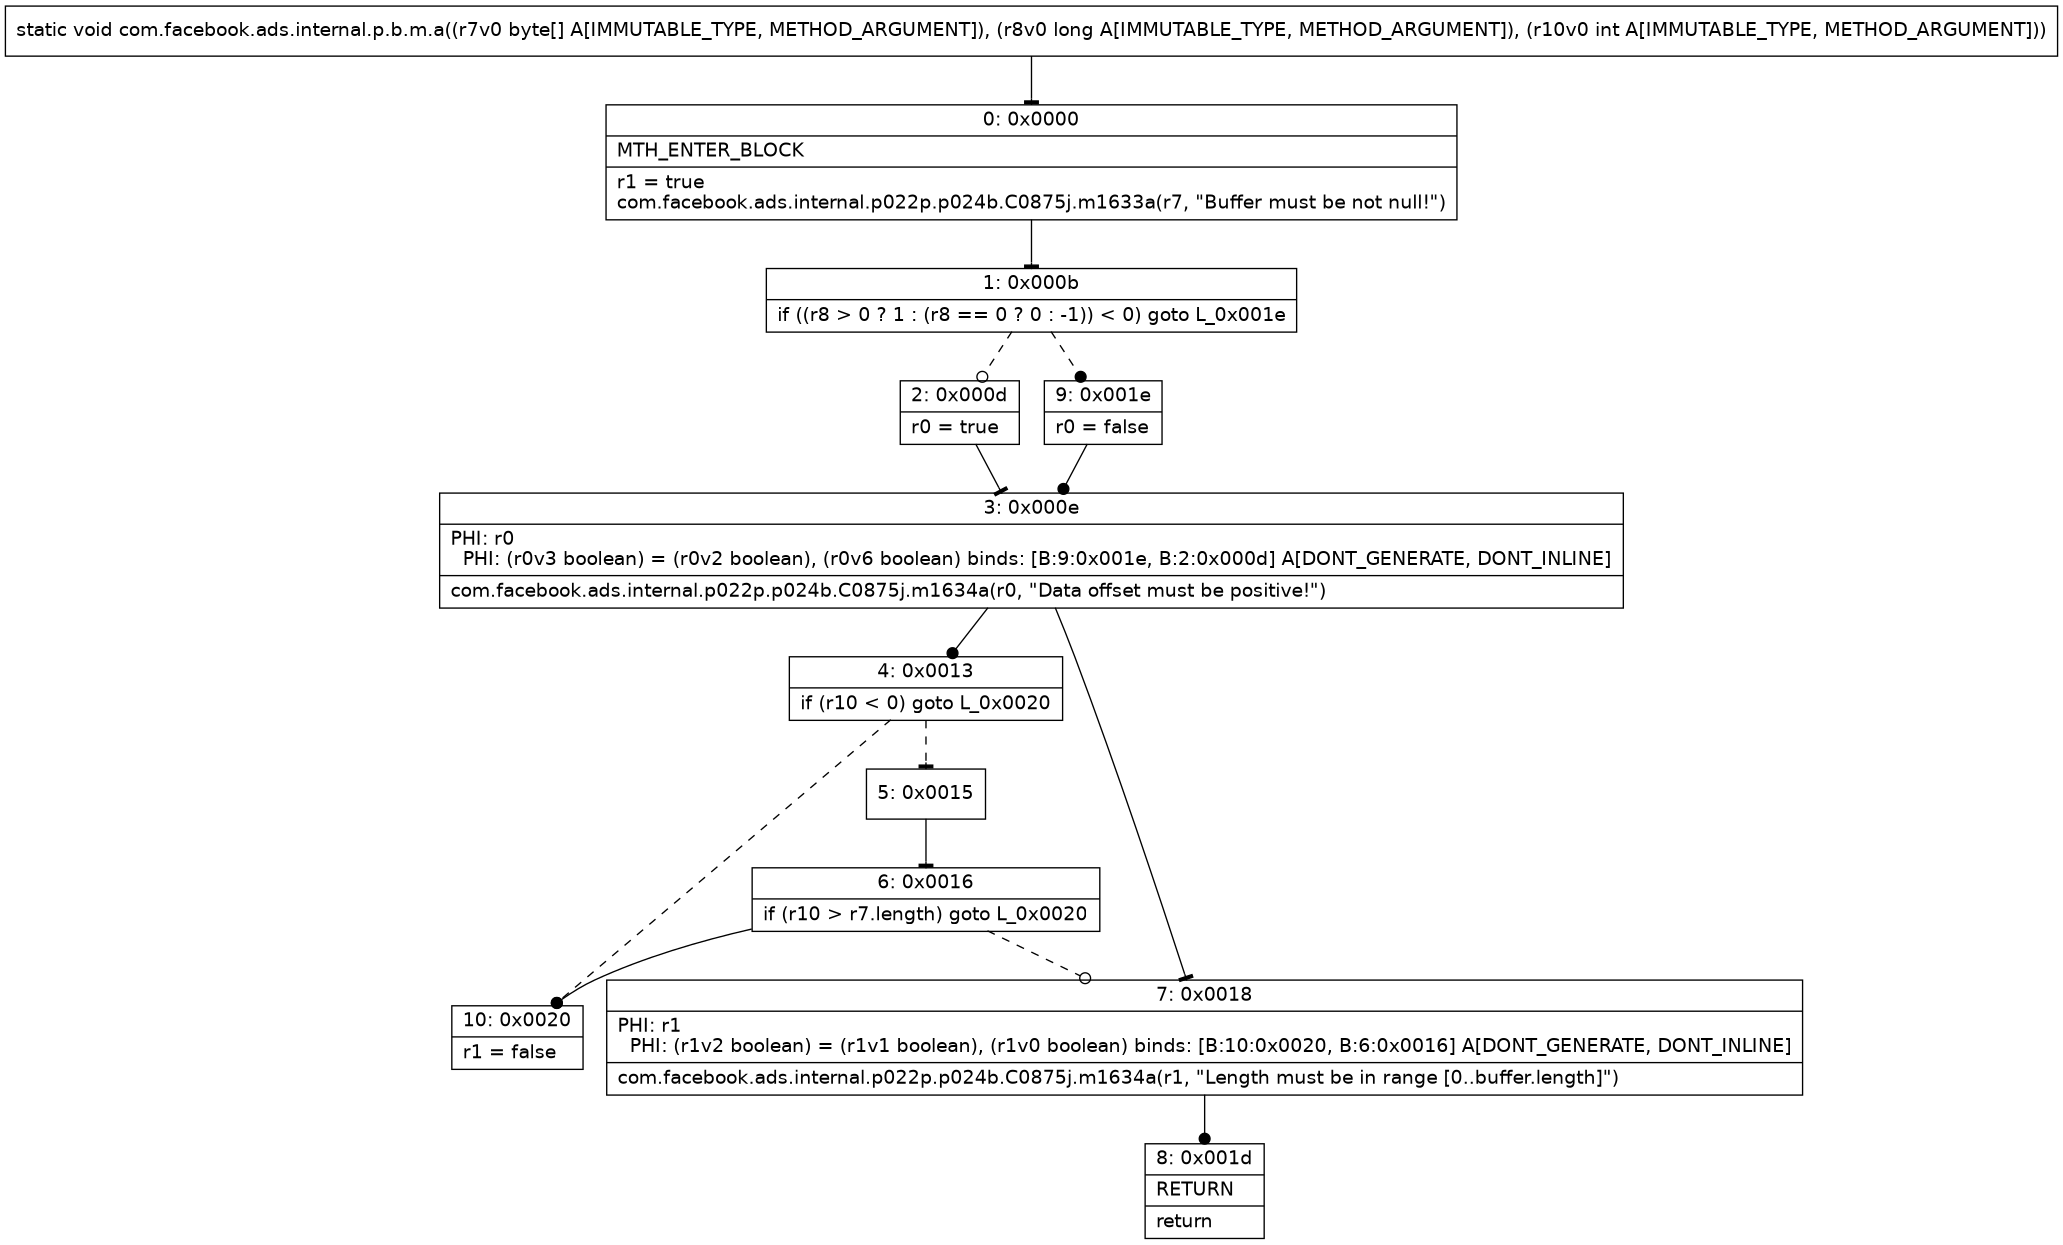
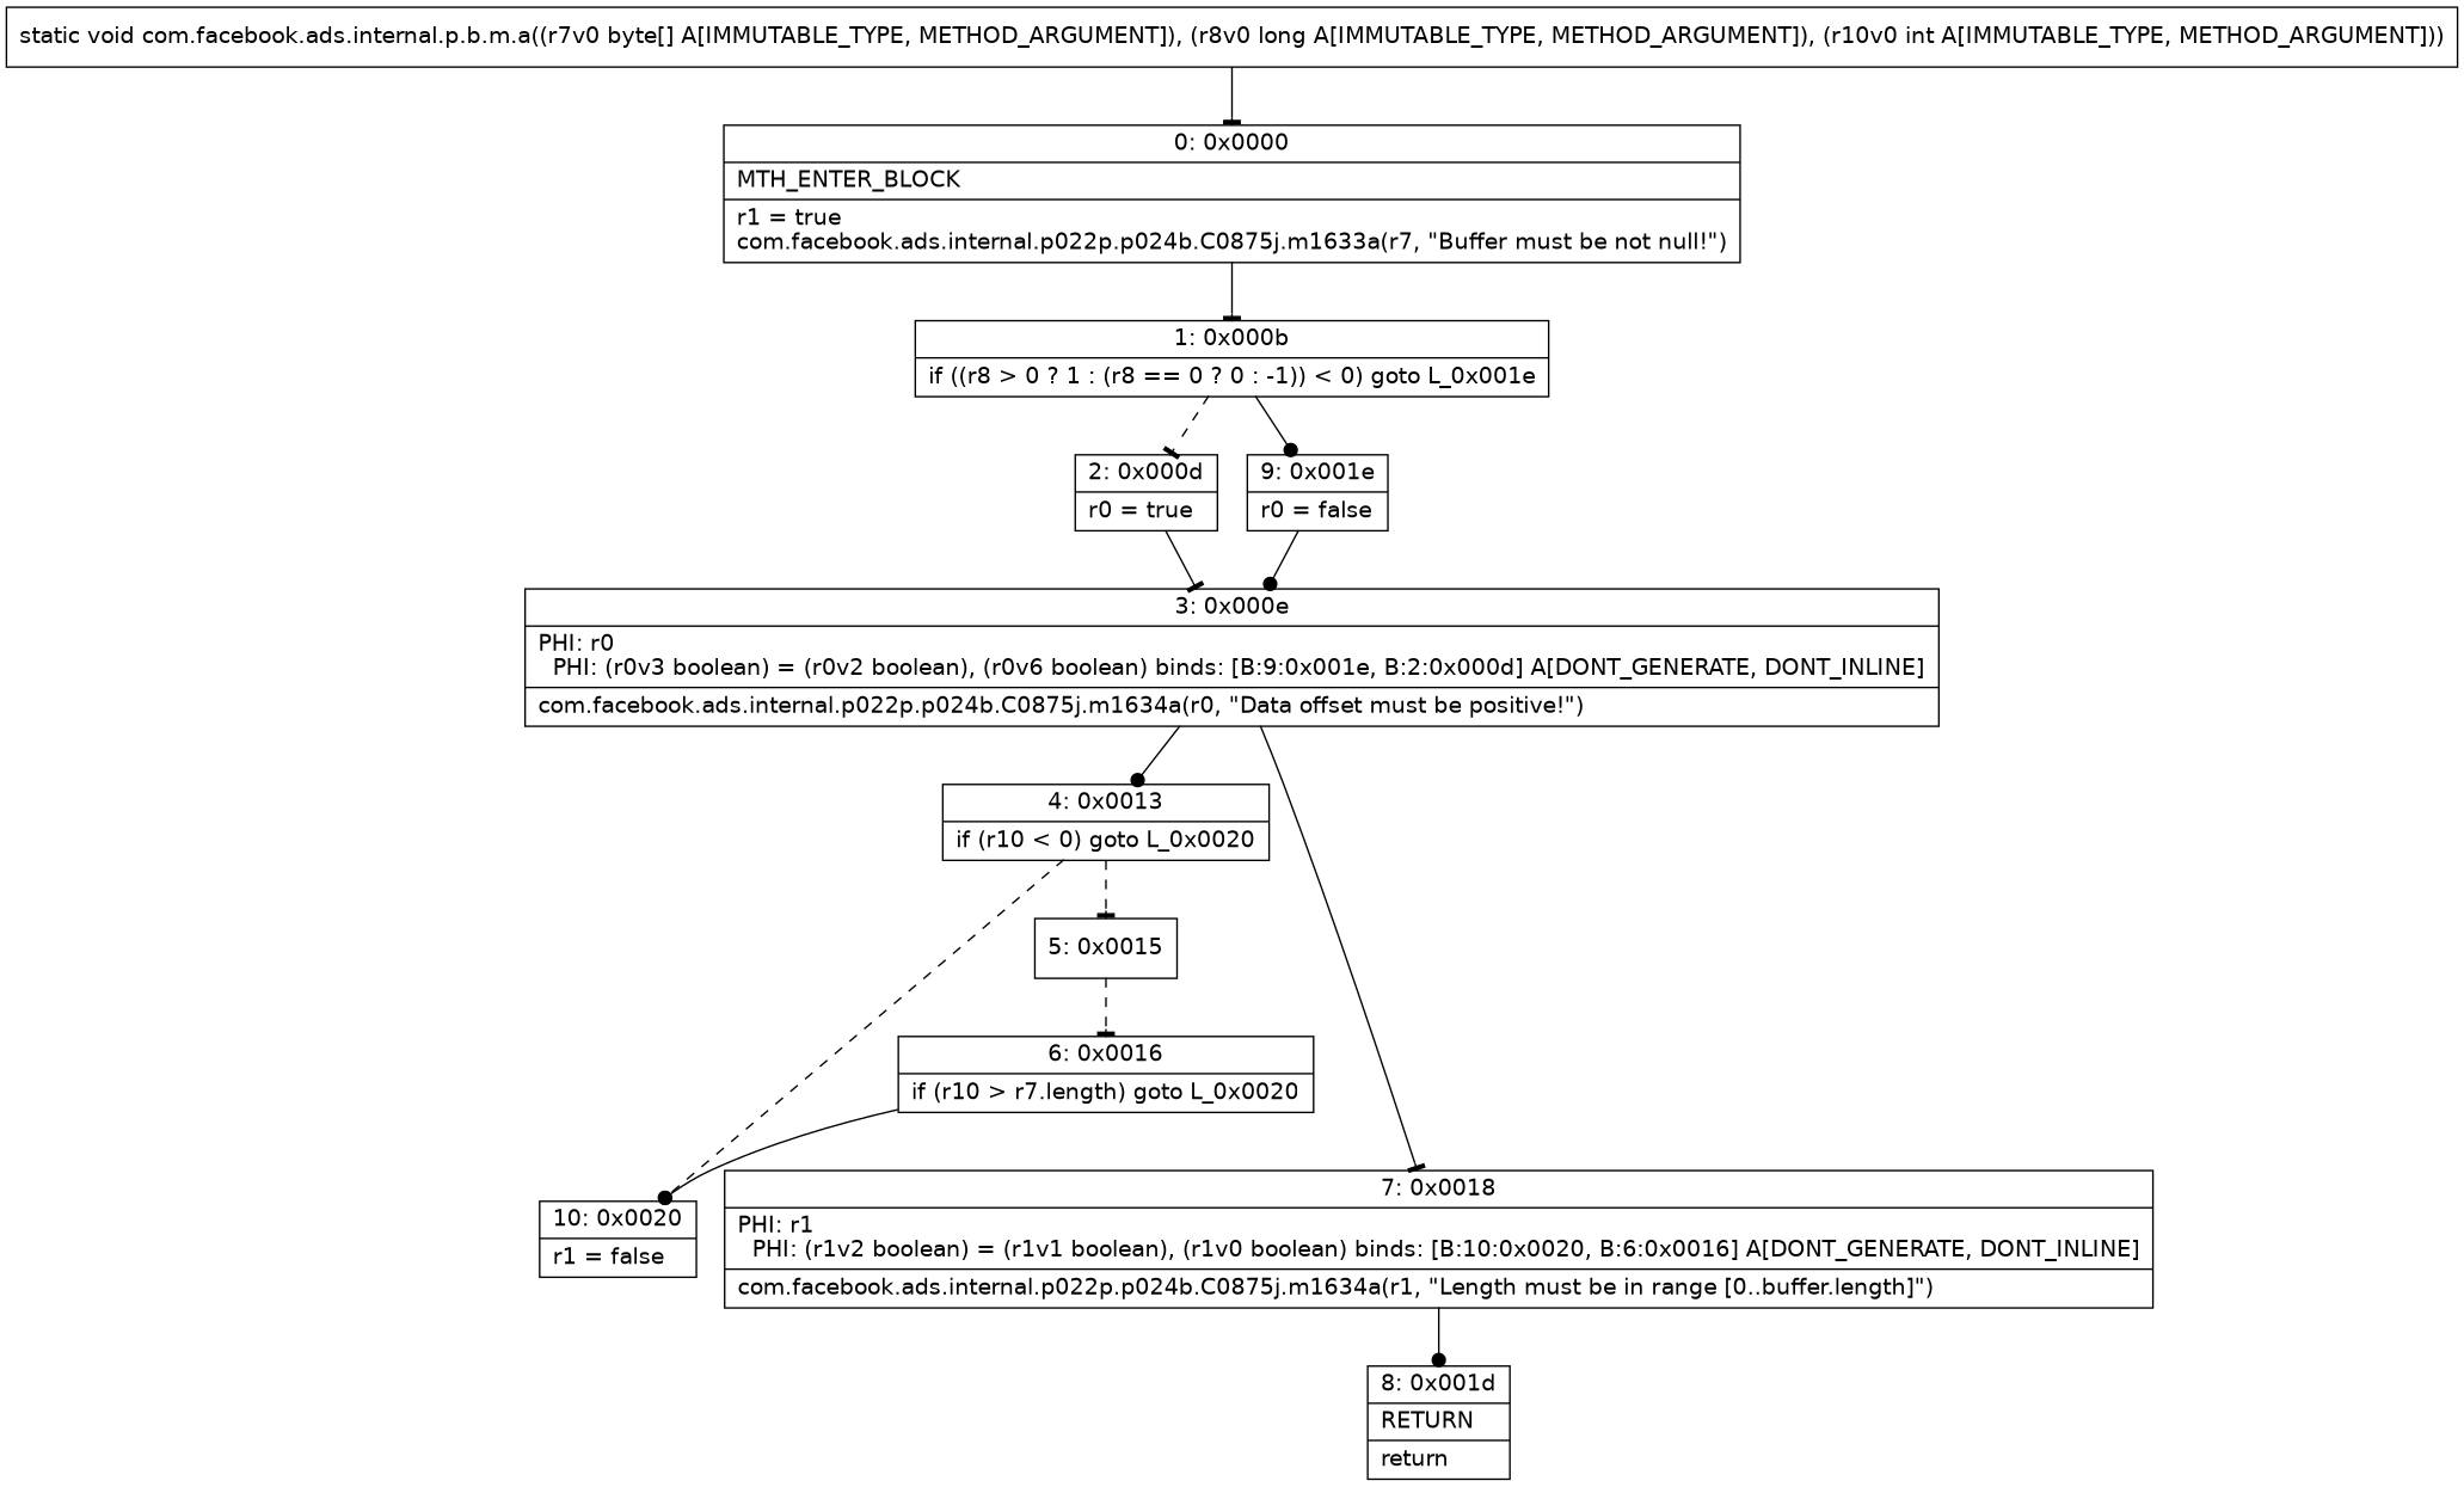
  digraph {
    fontname="DejaVu Sans"
    node [fontname="DejaVu Sans" shape=record]
    edge [arrowhead=tee fontname="DejaVu Sans"]
    n1 [label="{0\:\ 0x0000|MTH_ENTER_BLOCK\l|r1 = true\lcom.facebook.ads.internal.p022p.p024b.C0875j.m1633a(r7, \"Buffer must be not null!\")\l}"]
    n2 [label="{1\:\ 0x000b|if ((r8 \> 0 ? 1 : (r8 == 0 ? 0 : \-1)) \< 0) goto L_0x001e\l}"]
    n3 [label="{2\:\ 0x000d|r0 = true\l}"]
    n4 [label="{9\:\ 0x001e|r0 = false\l}"]
    n5 [label="{3\:\ 0x000e|PHI: r0 \l  PHI: (r0v3 boolean) = (r0v2 boolean), (r0v6 boolean) binds: [B:9:0x001e, B:2:0x000d] A[DONT_GENERATE, DONT_INLINE]\l|com.facebook.ads.internal.p022p.p024b.C0875j.m1634a(r0, \"Data offset must be positive!\")\l}"]
    n6 [label="{4\:\ 0x0013|if (r10 \< 0) goto L_0x0020\l}"]
    n7 [label="{7\:\ 0x0018|PHI: r1 \l  PHI: (r1v2 boolean) = (r1v1 boolean), (r1v0 boolean) binds: [B:10:0x0020, B:6:0x0016] A[DONT_GENERATE, DONT_INLINE]\l|com.facebook.ads.internal.p022p.p024b.C0875j.m1634a(r1, \"Length must be in range [0..buffer.length]\")\l}"]
    n8 [label="{5\:\ 0x0015}"]
    n9 [label="{10\:\ 0x0020|r1 = false\l}"]
    n10 [label="{6\:\ 0x0016|if (r10 \> r7.length) goto L_0x0020\l}"]
    n11 [label="{8\:\ 0x001d|RETURN\l|return\l}"]
    n12 [label="{static void com.facebook.ads.internal.p.b.m.a((r7v0 byte[] A[IMMUTABLE_TYPE, METHOD_ARGUMENT]), (r8v0 long A[IMMUTABLE_TYPE, METHOD_ARGUMENT]), (r10v0 int A[IMMUTABLE_TYPE, METHOD_ARGUMENT])) }"]
    n1 -> n2
-   n2 -> n3 [arrowhead=odot style=dashed]
-   n2 -> n4 [arrowhead=dot style=dashed]
+   n2 -> n3 [style=dashed]
+   n2 -> n4 [arrowhead=dot]
    n3 -> n5
    n4 -> n5 [arrowhead=dot]
    n5 -> n6 [arrowhead=dot]
    n5 -> n7
    n6 -> n8 [style=dashed]
    n6 -> n9 [arrowhead=dot style=dashed]
    n7 -> n11 [arrowhead=dot]
-   n8 -> n10
-   n10 -> n7 [arrowhead=odot style=dashed]
+   n8 -> n10 [style=dashed]
    n10 -> n9 [arrowhead=dot]
    n12 -> n1
  }
